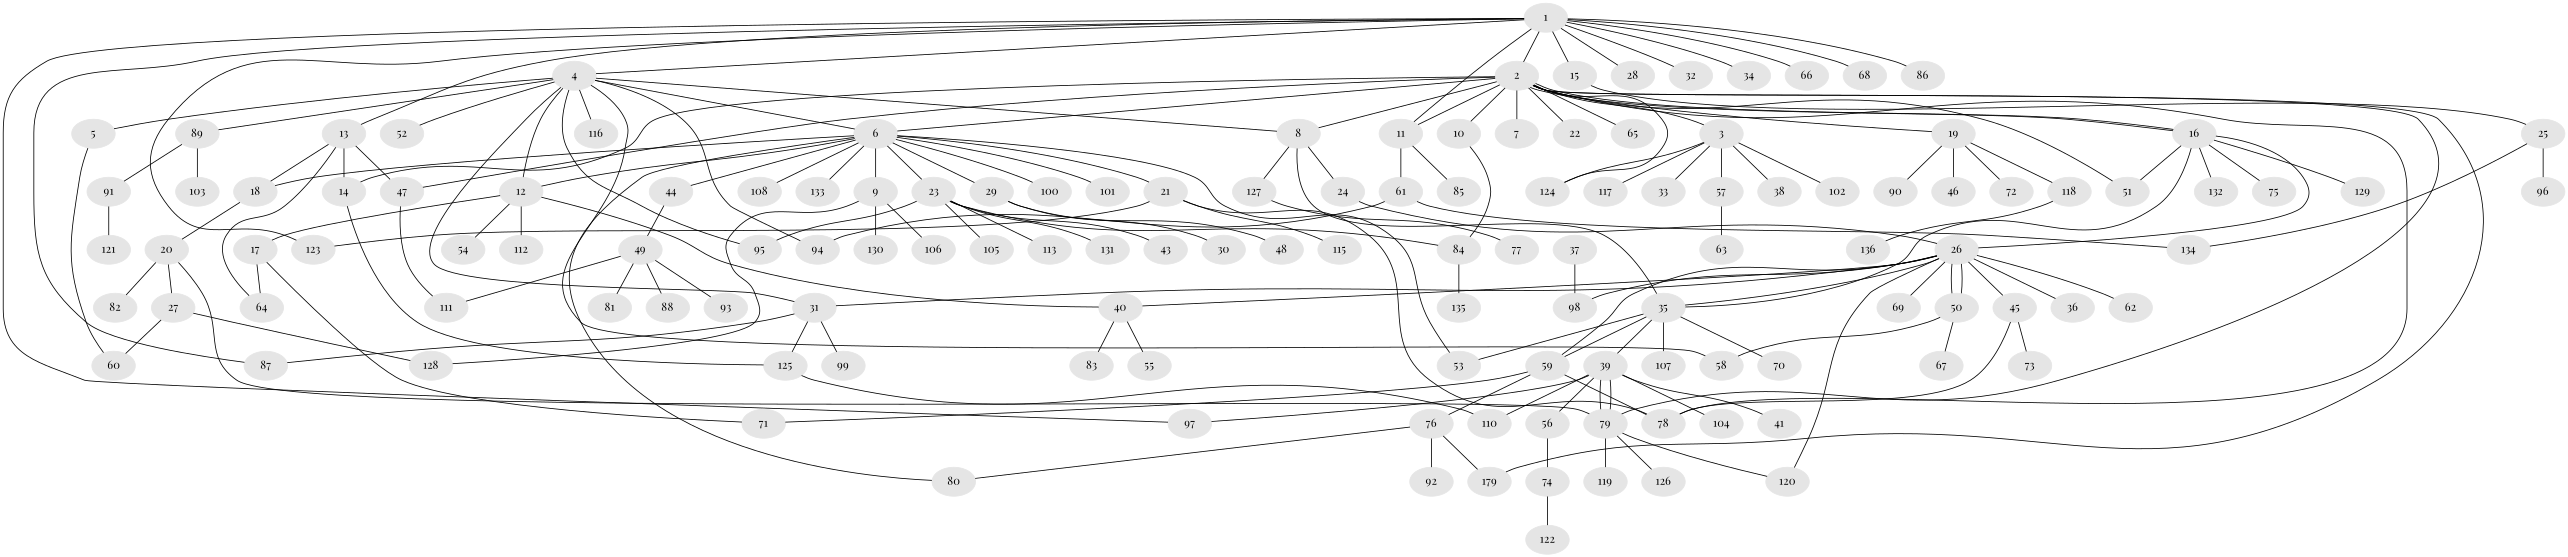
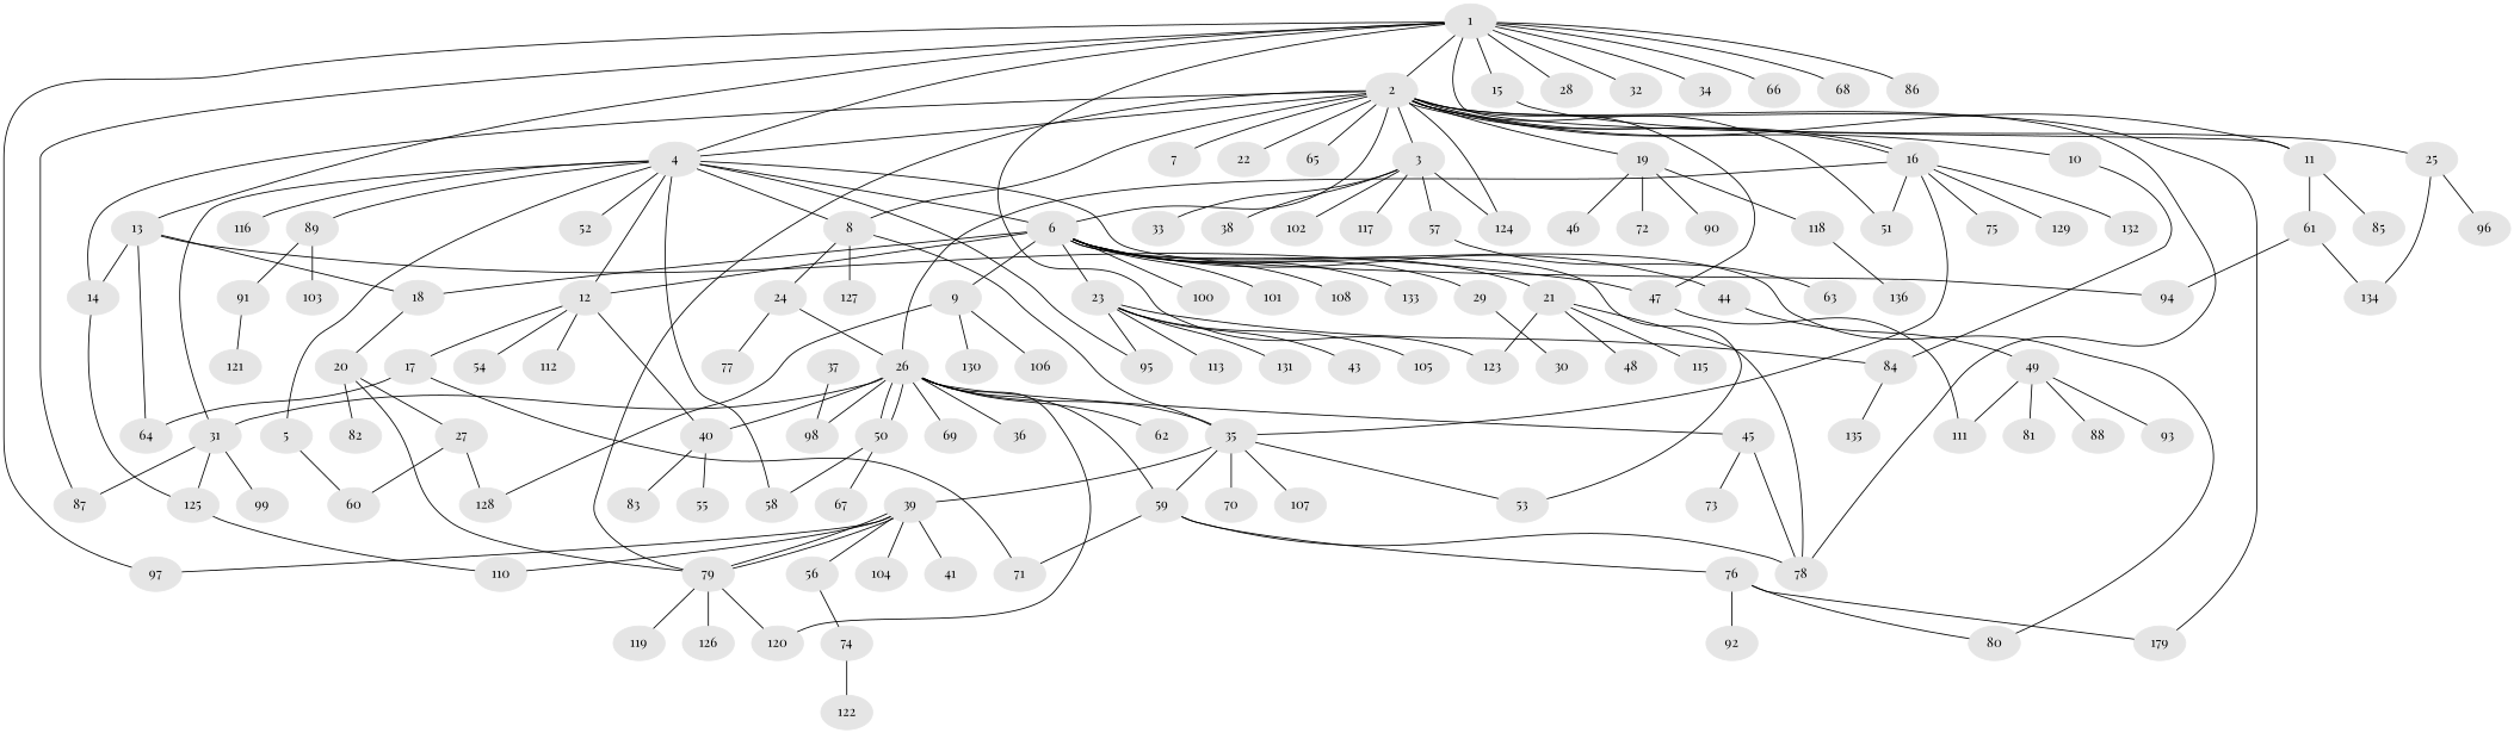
  graph {
    fontname="Playfair Display"
    node [color=gray90 fontname="Playfair Display" style=filled]
    edge [fontname="Playfair Display"]
    1
    2
    4
    11
    13
    15
    28
    32
    34
    66
    68
    86
    87
    97
    123
    3
    6
    7
    8
    10
    14
    16
    19
    22
    47
    51
    65
    78
    79
    n30 [label=179]
    124
    5
    12
    31
    52
    58
    89
    94
    95
    116
    61
    85
    18
    64
    25
    33
    38
    57
    102
    117
    9
    21
    23
    29
    44
    53
    80
    100
    101
    108
    133
    24
    35
    127
    84
    125
    26
    75
    129
    132
    46
    72
    90
    118
    111
    120
    119
    126
    37
    98
    63
    60
    17
    40
    54
    112
    36
    45
    50
    59
    62
    69
    99
    91
    103
    106
    128
    130
    20
    48
    115
    43
    105
    113
    131
    30
    49
    77
    39
    70
    107
    135
    134
    71
    55
    83
    110
    96
    27
    82
    136
    73
    67
    76
    41
    56
    104
    74
    81
    88
    93
    122
    92
    121
    1 -- 2
    1 -- 4
    1 -- 11
    1 -- 13
    1 -- 15
    1 -- 28
    1 -- 32
    1 -- 34
    1 -- 66
    1 -- 68
    1 -- 86
    1 -- 87
    1 -- 97
    1 -- 123
+   2 -- 4
    2 -- 11
    2 -- 3
    2 -- 6
    2 -- 7
    2 -- 8
    2 -- 10
    2 -- 14
    2 -- 16
    2 -- 16
    2 -- 19
    2 -- 22
    2 -- 47
    2 -- 51
    2 -- 65
    2 -- 78
    2 -- 79
    2 -- n30
    2 -- 124
    4 -- 6
    4 -- 8
    4 -- 5
    4 -- 12
    4 -- 31
    4 -- 52
    4 -- 58
    4 -- 89
    4 -- 94
    4 -- 95
    4 -- 116
    11 -- 61
    11 -- 85
    13 -- 14
    13 -- 47
    13 -- 18
    13 -- 64
    15 -- 25
    3 -- 124
    3 -- 33
    3 -- 38
    3 -- 57
    3 -- 102
    3 -- 117
    6 -- 12
    6 -- 18
    6 -- 9
    6 -- 21
    6 -- 23
    6 -- 29
    6 -- 44
    6 -- 53
    6 -- 80
    6 -- 100
    6 -- 101
    6 -- 108
    6 -- 133
    8 -- 24
    8 -- 35
    8 -- 127
    10 -- 84
    14 -- 125
    16 -- 51
    16 -- 35
    16 -- 26
    16 -- 75
    16 -- 129
    16 -- 132
    19 -- 46
    19 -- 72
    19 -- 90
    19 -- 118
    47 -- 111
    79 -- 120
    79 -- 119
    79 -- 126
    5 -- 60
    12 -- 17
    12 -- 40
    12 -- 54
    12 -- 112
    31 -- 87
    31 -- 125
    31 -- 99
    89 -- 91
    89 -- 103
    61 -- 94
    61 -- 134
    18 -- 20
    25 -- 134
    25 -- 96
    57 -- 63
    9 -- 106
    9 -- 128
    9 -- 130
    21 -- 123
    21 -- 78
-   29 -- 48
+   21 -- 48
    21 -- 115
    23 -- 95
    23 -- 84
    23 -- 43
    23 -- 105
    23 -- 113
    23 -- 131
    29 -- 30
    44 -- 49
    24 -- 26
-   127 -- 77
+   24 -- 77
    35 -- 53
    35 -- 59
    35 -- 39
    35 -- 70
    35 -- 107
    84 -- 135
    125 -- 110
    26 -- 31
    26 -- 35
    26 -- 120
    26 -- 98
    26 -- 40
    26 -- 36
    26 -- 45
    26 -- 50
    26 -- 50
    26 -- 59
    26 -- 62
    26 -- 69
    118 -- 136
    37 -- 98
    17 -- 64
    17 -- 71
    40 -- 55
    40 -- 83
    45 -- 78
    45 -- 73
    50 -- 58
    50 -- 67
    59 -- 78
    59 -- 71
    59 -- 76
    91 -- 121
    20 -- 79
    20 -- 27
    20 -- 82
    49 -- 111
    49 -- 81
    49 -- 88
    49 -- 93
    39 -- 97
    39 -- 79
    39 -- 79
    39 -- 110
    39 -- 41
    39 -- 56
    39 -- 104
    27 -- 60
    27 -- 128
    76 -- n30
    76 -- 80
    76 -- 92
    56 -- 74
    74 -- 122
  }
